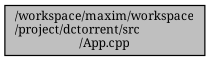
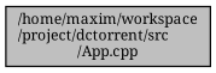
  digraph {
    fontname="Noto Serif"
-   n1 [color=black fillcolor=grey75 fontcolor=black fontname="Noto Serif" fontsize=10 height=0.2 label="/workspace/maxim/workspace\l/project/dctorrent/src\l/App.cpp" shape=record style=filled width=0.4]
+   n1 [color=black fillcolor=grey75 fontcolor=black fontname="Noto Serif" fontsize=10 height=0.2 label="/home/maxim/workspace\l/project/dctorrent/src\l/App.cpp" shape=record style=filled width=0.4]
  }
